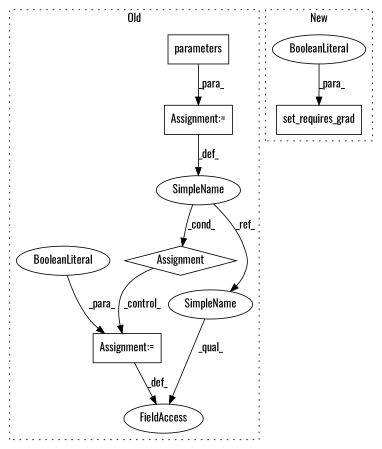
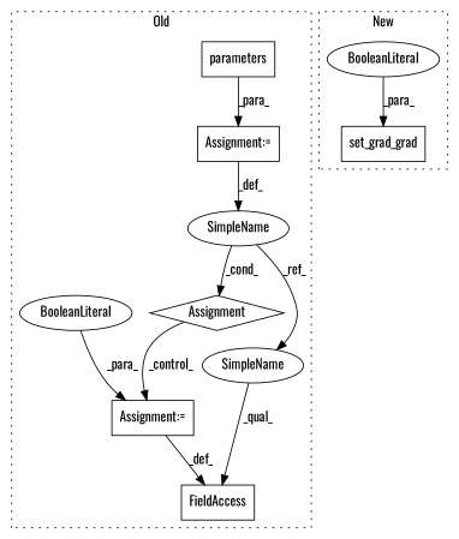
  digraph {
    fontname=Oswald
    node [a=7 fontname=Oswald l=5 s="634,725" shape=box]
    edge [fontname=Oswald]
    n1 [a=70 l="61,2" label=Assignment shape=diamond]
    n2 [l="61,2" label="Assignment:="]
    n3 [a=32 l=12 label=parameters s=713]
    n4 [a=42 label=SimpleName s=699 shape=ellipse]
-   n5 [a=22 l=19 label=FieldAccess s=739 shape=ellipse]
+   n5 [a=22 l=19 label=FieldAccess s=739]
    n6 [l=1 label="Assignment:=" s=758]
    n7 [a=9 label=BooleanLiteral s=759 shape=ellipse]
    n8 [a=42 label=SimpleName s=739 shape=ellipse]
-   n9 [a=32 l="18,1" label=set_requires_grad s="666,695"]
+   n9 [a=32 l="18,1" label=set_grad_grad s="666,695"]
    n10 [a=9 label=BooleanLiteral s=690 shape=ellipse]
    subgraph cluster_1 {
      label=Old
      style=dotted
      n1
      n2
      n3
      n4
      n5
      n6
      n7
      n8
    }
    subgraph cluster_2 {
      label=New
      style=dotted
      n9
      n10
    }
    n1 -> n6 [label=_control_]
    n2 -> n4 [label=_def_]
    n3 -> n2 [label=_para_]
    n4 -> n1 [label=_cond_]
    n4 -> n8 [label=_ref_]
    n6 -> n5 [label=_def_]
    n7 -> n6 [label=_para_]
    n8 -> n5 [label=_qual_]
    n10 -> n9 [label=_para_]
  }
